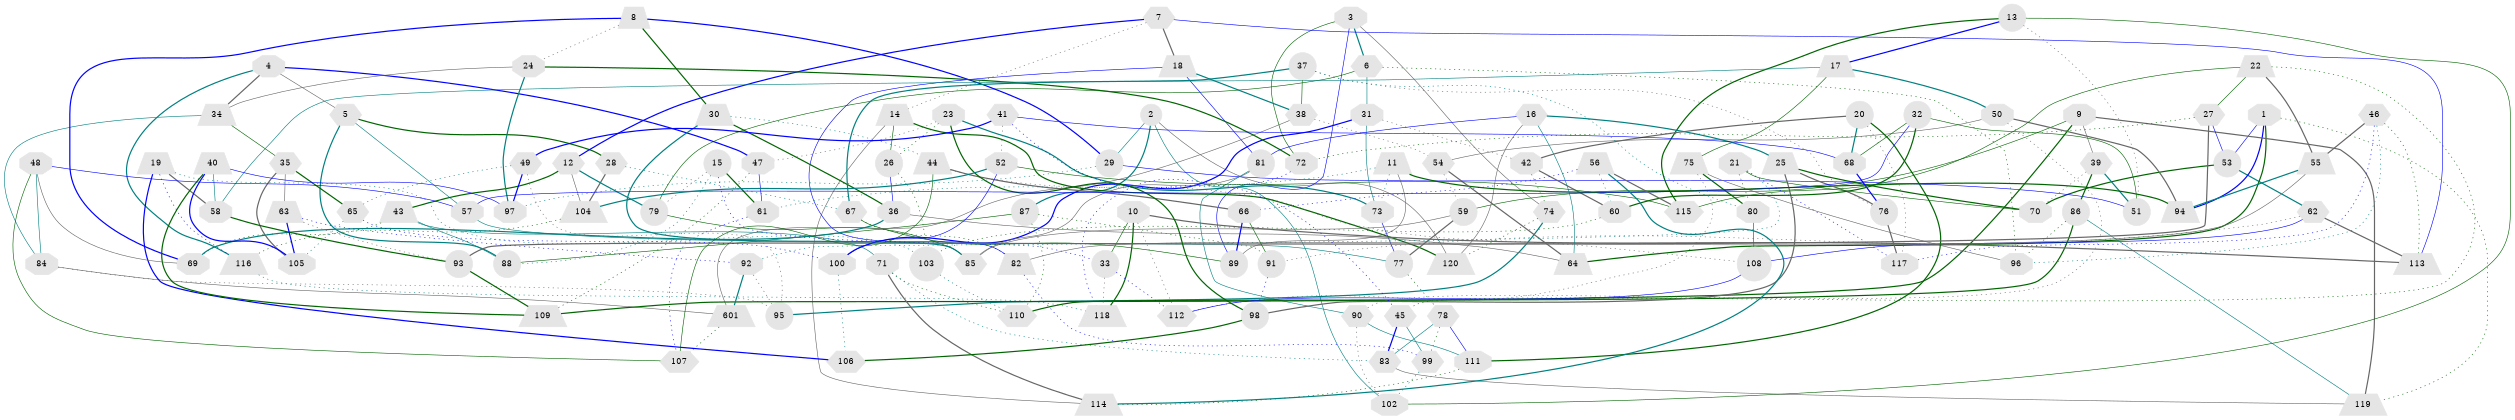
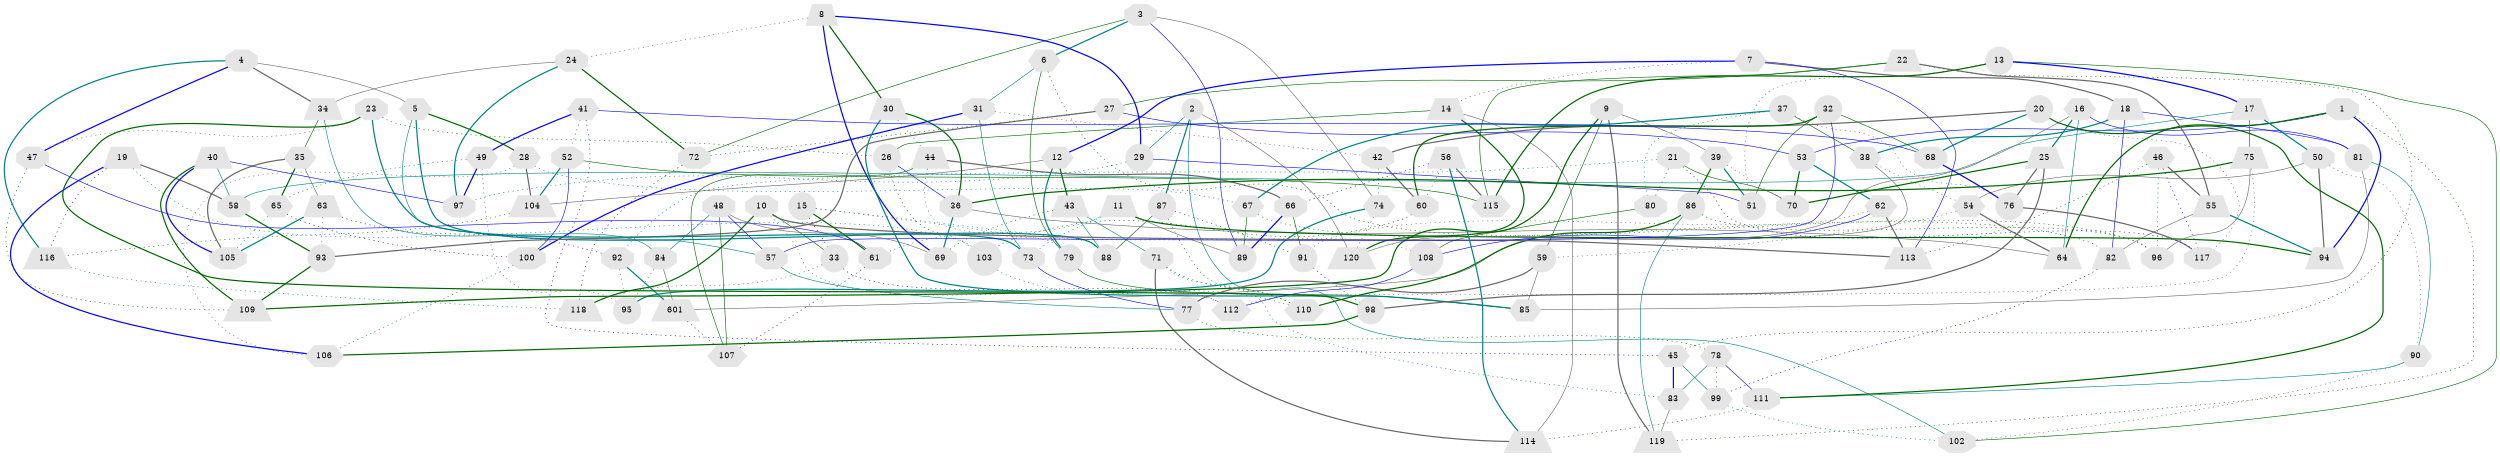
  graph {
    node [color=gray90 shape=octagon style=filled]
    edge [color=darkgreen style=bold]
    53 [shape=circle]
    1
    64 [shape=trapezium]
    94 [shape=trapezium]
    119 [shape=trapezium]
    70
    62 [shape=hexagon]
    2 [shape=circle]
    29 [shape=circle]
    87 [shape=circle]
    102
    120 [shape=trapezium]
    51 [shape=circle]
    97
    88 [shape=circle]
    91 [shape=circle]
    110 [shape=hexagon]
    6 [shape=hexagon]
    3
    72
    74 [shape=hexagon]
    89 [shape=circle]
    31
    79 [shape=circle]
    96
    118 [shape=trapezium]
    95 [shape=circle]
    5 [shape=hexagon]
    4
    34 [shape=trapezium]
    47
    116 [shape=trapezium]
    28 [shape=hexagon]
    57
    35 [shape=hexagon]
    84
    109 [shape=trapezium]
    61
    104 [shape=trapezium]
    106 [shape=hexagon]
    67 [shape=hexagon]
    77 [shape=circle]
    73
    42
    100
    85 [shape=hexagon]
    7 [shape=hexagon]
    12 [shape=hexagon]
    14 [shape=trapezium]
    18 [shape=trapezium]
    113 [shape=trapezium]
    43 [shape=trapezium]
    26 [shape=circle]
    114 [shape=trapezium]
    81 [shape=circle]
    38 [shape=hexagon]
    82 [shape=trapezium]
    8 [shape=trapezium]
    24
    30 [shape=trapezium]
    69
    36
    44 [shape=trapezium]
    9
    39 [shape=hexagon]
    59 [shape=circle]
    86 [shape=circle]
    10
    33 [shape=circle]
    112 [shape=hexagon]
    11 [shape=trapezium]
    107 [shape=hexagon]
    71
    13 [shape=circle]
    17 [shape=trapezium]
    115 [shape=hexagon]
    50
    58
    75 [shape=trapezium]
    103 [shape=circle]
    15 [shape=circle]
    16 [shape=hexagon]
    25 [shape=trapezium]
    98 [shape=circle]
    76 [shape=circle]
    90 [shape=hexagon]
    54 [shape=hexagon]
    93 [shape=circle]
    80
    n90 [label=601 shape=trapezium]
    99 [shape=hexagon]
    19 [shape=trapezium]
    20 [shape=circle]
    68
    111
    117
    60
    21
    92
    108 [shape=circle]
    22 [shape=trapezium]
    27 [shape=hexagon]
    45 [shape=hexagon]
    55 [shape=trapezium]
    83 [shape=hexagon]
    23
    66
    32 [shape=circle]
    63 [shape=trapezium]
    65 [shape=hexagon]
    105
    37 [shape=circle]
    40 [shape=trapezium]
    41 [shape=hexagon]
    49 [shape=hexagon]
    52
    46 [shape=hexagon]
    48
    56 [shape=trapezium]
    78 [shape=hexagon]
    53 -- 70
    53 -- 62 [color=teal]
    1 -- 53 [color=blue style=solid]
    1 -- 64
    1 -- 94 [color=blue]
    1 -- 119 [style=dotted]
    62 -- 91 [color=gray40 style=dotted]
    62 -- 113 [color=gray40]
    62 -- 108 [color=blue style=solid]
    2 -- 29 [color=teal style=solid]
    2 -- 87 [color=teal]
    2 -- 102 [color=teal style=solid]
    2 -- 120 [color=gray40 style=solid]
    29 -- 51 [color=blue style=solid]
    29 -- 97 [color=teal style=dotted]
    87 -- 88 [style=solid]
    87 -- 91 [style=dotted]
    87 -- 110 [style=dotted]
    91 -- 98 [color=blue style=dotted]
    6 -- 31 [color=teal style=solid]
    6 -- 79 [style=solid]
    6 -- 96 [style=dotted]
    3 -- 6 [color=teal]
    3 -- 72 [style=solid]
    3 -- 74 [color=gray40 style=solid]
    3 -- 89 [color=blue style=solid]
    72 -- 118 [color=blue style=dotted]
    74 -- 120 [style=dotted]
    74 -- 95 [color=teal]
    31 -- 73 [color=teal style=solid]
    31 -- 42 [color=gray40 style=dotted]
    31 -- 100 [color=blue]
    79 -- 85 [style=solid]
    5 -- 88 [color=teal]
    5 -- 28
    5 -- 57 [color=teal style=solid]
    4 -- 5 [color=gray40 style=solid]
    4 -- 34 [color=gray40]
    4 -- 47 [color=blue]
    4 -- 116 [color=teal]
    34 -- 35 [style=solid]
    34 -- 84 [color=teal style=solid]
    47 -- 109 [style=dotted]
    47 -- 61 [color=blue style=solid]
    116 -- 118 [color=teal style=dotted]
    28 -- 104 [color=gray40]
+   28 -- 106 [color=gray40 style=dotted]
    28 -- 67 [color=teal style=dotted]
    57 -- 77 [color=teal style=solid]
    35 -- 63 [color=gray40 style=solid]
    35 -- 65
    35 -- 105 [color=gray40]
    84 -- 95 [color=gray40 style=dotted]
    84 -- n90 [color=gray40 style=solid]
    61 -- 107 [color=blue style=dotted]
    104 -- 116 [style=dotted]
    67 -- 89 [style=solid]
    67 -- 82 [style=dotted]
    77 -- 78 [style=dotted]
    73 -- 77 [color=blue style=solid]
    42 -- 74 [style=dotted]
    42 -- 60 [color=gray40]
    100 -- 106 [color=teal style=dotted]
    7 -- 12 [color=blue]
    7 -- 14 [color=gray40 style=dotted]
    7 -- 18 [color=gray40]
    7 -- 113 [color=blue style=solid]
    12 -- 79 [color=teal]
    12 -- 104 [color=gray40 style=solid]
    12 -- 43
    14 -- 120
    14 -- 26 [style=solid]
    14 -- 114 [color=gray40 style=solid]
    18 -- 81 [color=blue style=solid]
    18 -- 38 [color=teal]
    18 -- 82 [color=blue style=solid]
    43 -- 88 [color=teal style=solid]
    43 -- 69 [style=dotted]
    43 -- 71 [color=teal style=solid]
    26 -- 36 [color=blue style=solid]
    26 -- 103 [style=dotted]
    81 -- 85 [color=gray40 style=solid]
    81 -- 90 [color=teal style=solid]
    38 -- 54 [color=gray40 style=dotted]
    38 -- n90 [color=gray40 style=solid]
    82 -- 99 [color=blue style=dotted]
    8 -- 29 [color=blue]
    8 -- 24 [color=gray40 style=dotted]
    8 -- 30
    8 -- 69 [color=blue]
    24 -- 97 [color=teal]
    24 -- 72
    24 -- 34 [color=gray40 style=solid]
    30 -- 85 [color=teal]
    30 -- 36
    30 -- 44 [color=teal style=dotted]
    36 -- 64 [color=gray40 style=solid]
    36 -- 69 [color=teal]
    44 -- 107 [style=solid]
    44 -- 108 [color=gray40 style=dotted]
    44 -- 66 [color=gray40]
    9 -- 119 [color=gray40]
    9 -- 109
    9 -- 39 [color=gray40 style=solid]
    9 -- 59 [style=solid]
    39 -- 70 [color=gray40 style=dotted]
    39 -- 51 [color=teal]
    39 -- 86
    59 -- 77 [color=gray40]
    59 -- 85 [color=gray40 style=solid]
    86 -- 119 [color=teal style=solid]
    86 -- 110
    86 -- 96 [style=dotted]
    10 -- 118
    10 -- 113 [color=gray40]
    10 -- 33 [style=solid]
    10 -- 112 [color=gray40 style=dotted]
    33 -- 118 [color=gray40 style=dotted]
    33 -- 112 [color=blue style=dotted]
    11 -- 94
    11 -- 89 [color=gray40 style=solid]
    11 -- 61 [color=teal style=dotted]
    11 -- 73 [color=teal style=dotted]
    71 -- 110 [style=dotted]
    71 -- 114 [color=gray40]
    71 -- 83 [color=teal style=dotted]
    13 -- 102 [style=solid]
    13 -- 51 [color=gray40 style=dotted]
    13 -- 17 [color=blue]
    13 -- 115
    17 -- 50 [color=teal]
    17 -- 58 [color=teal style=solid]
    17 -- 75 [style=solid]
    50 -- 94 [color=gray40]
    50 -- 90 [color=gray40 style=dotted]
    50 -- 54 [color=gray40 style=solid]
    58 -- 93
    75 -- 96 [color=gray40 style=solid]
    75 -- 112 [color=gray40 style=dotted]
-   75 -- 80
+   75 -- 36
    103 -- 110 [color=teal style=dotted]
    15 -- 88 [color=teal style=dotted]
    15 -- 79 [color=gray40 style=dotted]
    15 -- 61
    15 -- 33 [color=blue style=dotted]
    16 -- 64 [color=teal style=solid]
    16 -- 120 [color=gray40 style=solid]
    16 -- 81 [color=blue style=solid]
    16 -- 25 [color=teal]
    25 -- 70
    25 -- 98 [color=gray40]
    25 -- 76 [color=gray40]
    98 -- 106
    76 -- 117 [color=gray40]
    90 -- 102 [color=gray40 style=dotted]
    90 -- 111 [color=teal style=solid]
    54 -- 64 [color=gray40]
    54 -- 59 [color=gray40 style=dotted]
    93 -- 109
    80 -- 108 [style=solid]
    n90 -- 107 [style=dotted]
    99 -- 102 [color=teal style=dotted]
    19 -- 116 [color=blue style=dotted]
    19 -- 106 [color=blue]
    19 -- 58 [color=gray40]
    19 -- 103 [color=teal style=dotted]
    20 -- 42 [color=gray40]
    20 -- 68 [color=teal]
    20 -- 111
    20 -- 117 [color=gray40 style=dotted]
    68 -- 76 [color=blue]
    111 -- 114 [style=dotted]
    60 -- 103 [style=dotted]
    21 -- 70 [style=solid]
    21 -- 80 [style=dotted]
    21 -- 117 [color=blue style=dotted]
    21 -- 92 [color=teal style=dotted]
    92 -- 95 [color=gray40 style=dotted]
    92 -- n90 [color=teal]
    108 -- 112 [color=blue style=solid]
    22 -- 115 [style=solid]
    22 -- 27 [style=solid]
    22 -- 45 [style=dotted]
    22 -- 55 [color=gray40]
    27 -- 53 [color=blue style=solid]
    27 -- 72 [style=dotted]
    27 -- 93 [color=gray40]
    45 -- 99 [color=teal style=solid]
    45 -- 83 [color=blue]
    55 -- 94 [color=teal]
    55 -- 82 [color=gray40 style=solid]
    83 -- 119 [color=gray40 style=solid]
    23 -- 47 [color=gray40 style=dotted]
    23 -- 73 [color=teal]
    23 -- 26 [style=dotted]
    23 -- 98
    66 -- 91 [style=solid]
    66 -- 89 [color=blue]
    32 -- 51 [style=solid]
    32 -- 57 [color=blue style=solid]
    32 -- 68 [style=solid]
    32 -- 60
    63 -- 93 [color=gray40 style=dotted]
    63 -- 92 [color=blue style=dotted]
-   63 -- 105 [color=blue]
+   63 -- 105 [color=teal]
    65 -- 100 [color=blue style=dotted]
    65 -- 105 [color=teal style=dotted]
    37 -- 67 [color=teal]
    37 -- 38 [style=solid]
    37 -- 76 [color=gray40 style=dotted]
    37 -- 80 [color=teal style=dotted]
    40 -- 97 [color=blue style=solid]
    40 -- 109
    40 -- 58 [color=teal style=solid]
    40 -- 105 [color=blue]
    41 -- 68 [color=blue style=solid]
    41 -- 45 [color=blue style=dotted]
    41 -- 49 [color=blue]
    41 -- 52 [color=gray40 style=dotted]
    49 -- 97 [color=blue]
    49 -- 95 [color=gray40 style=dotted]
    49 -- 65 [color=teal style=dotted]
    52 -- 104 [color=teal]
    52 -- 100 [color=blue style=solid]
    52 -- 115 [style=solid]
    46 -- 96 [color=teal style=dotted]
    46 -- 113 [style=dotted]
    46 -- 117 [color=blue style=dotted]
    46 -- 55 [color=gray40]
    48 -- 57 [color=blue style=solid]
    48 -- 84 [color=teal style=solid]
    48 -- 69 [color=gray40 style=solid]
    48 -- 107 [style=solid]
    56 -- 114 [color=teal]
    56 -- 115 [color=gray40]
    56 -- 60 [color=teal style=dotted]
    56 -- 66 [color=blue style=dotted]
    78 -- 99 [style=dotted]
    78 -- 111 [color=blue style=solid]
    78 -- 83 [color=teal style=solid]
  }
